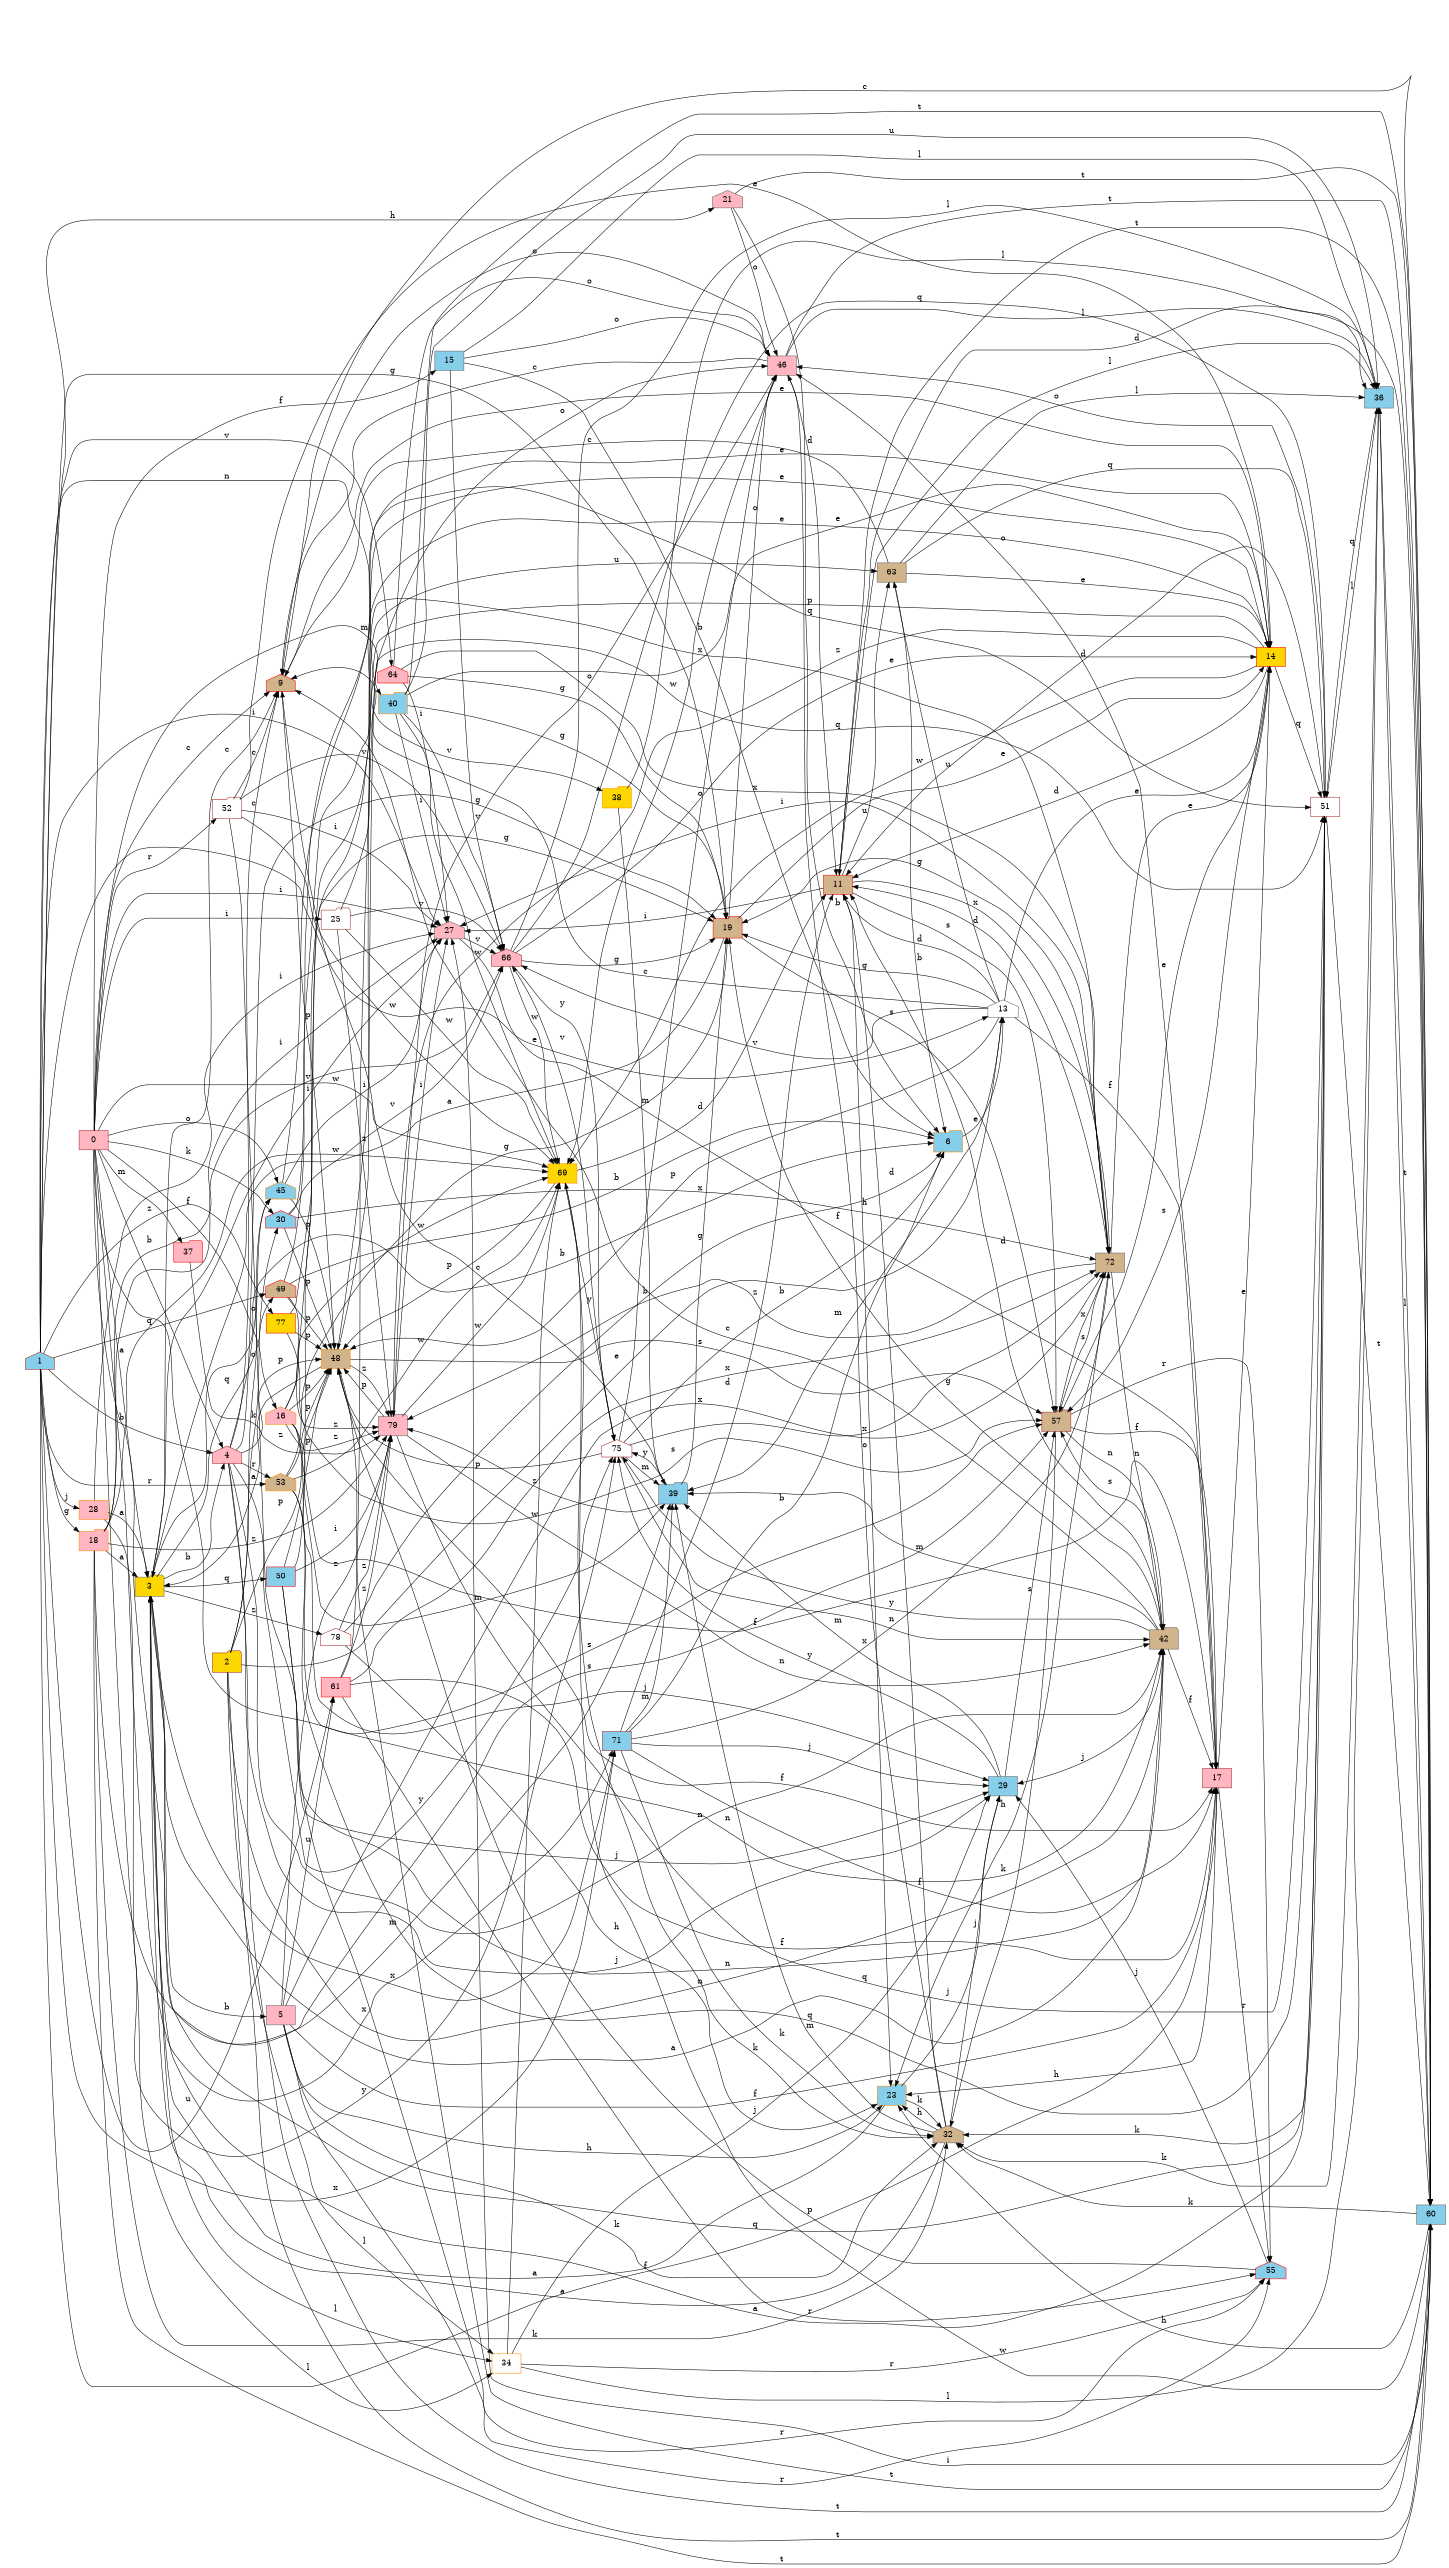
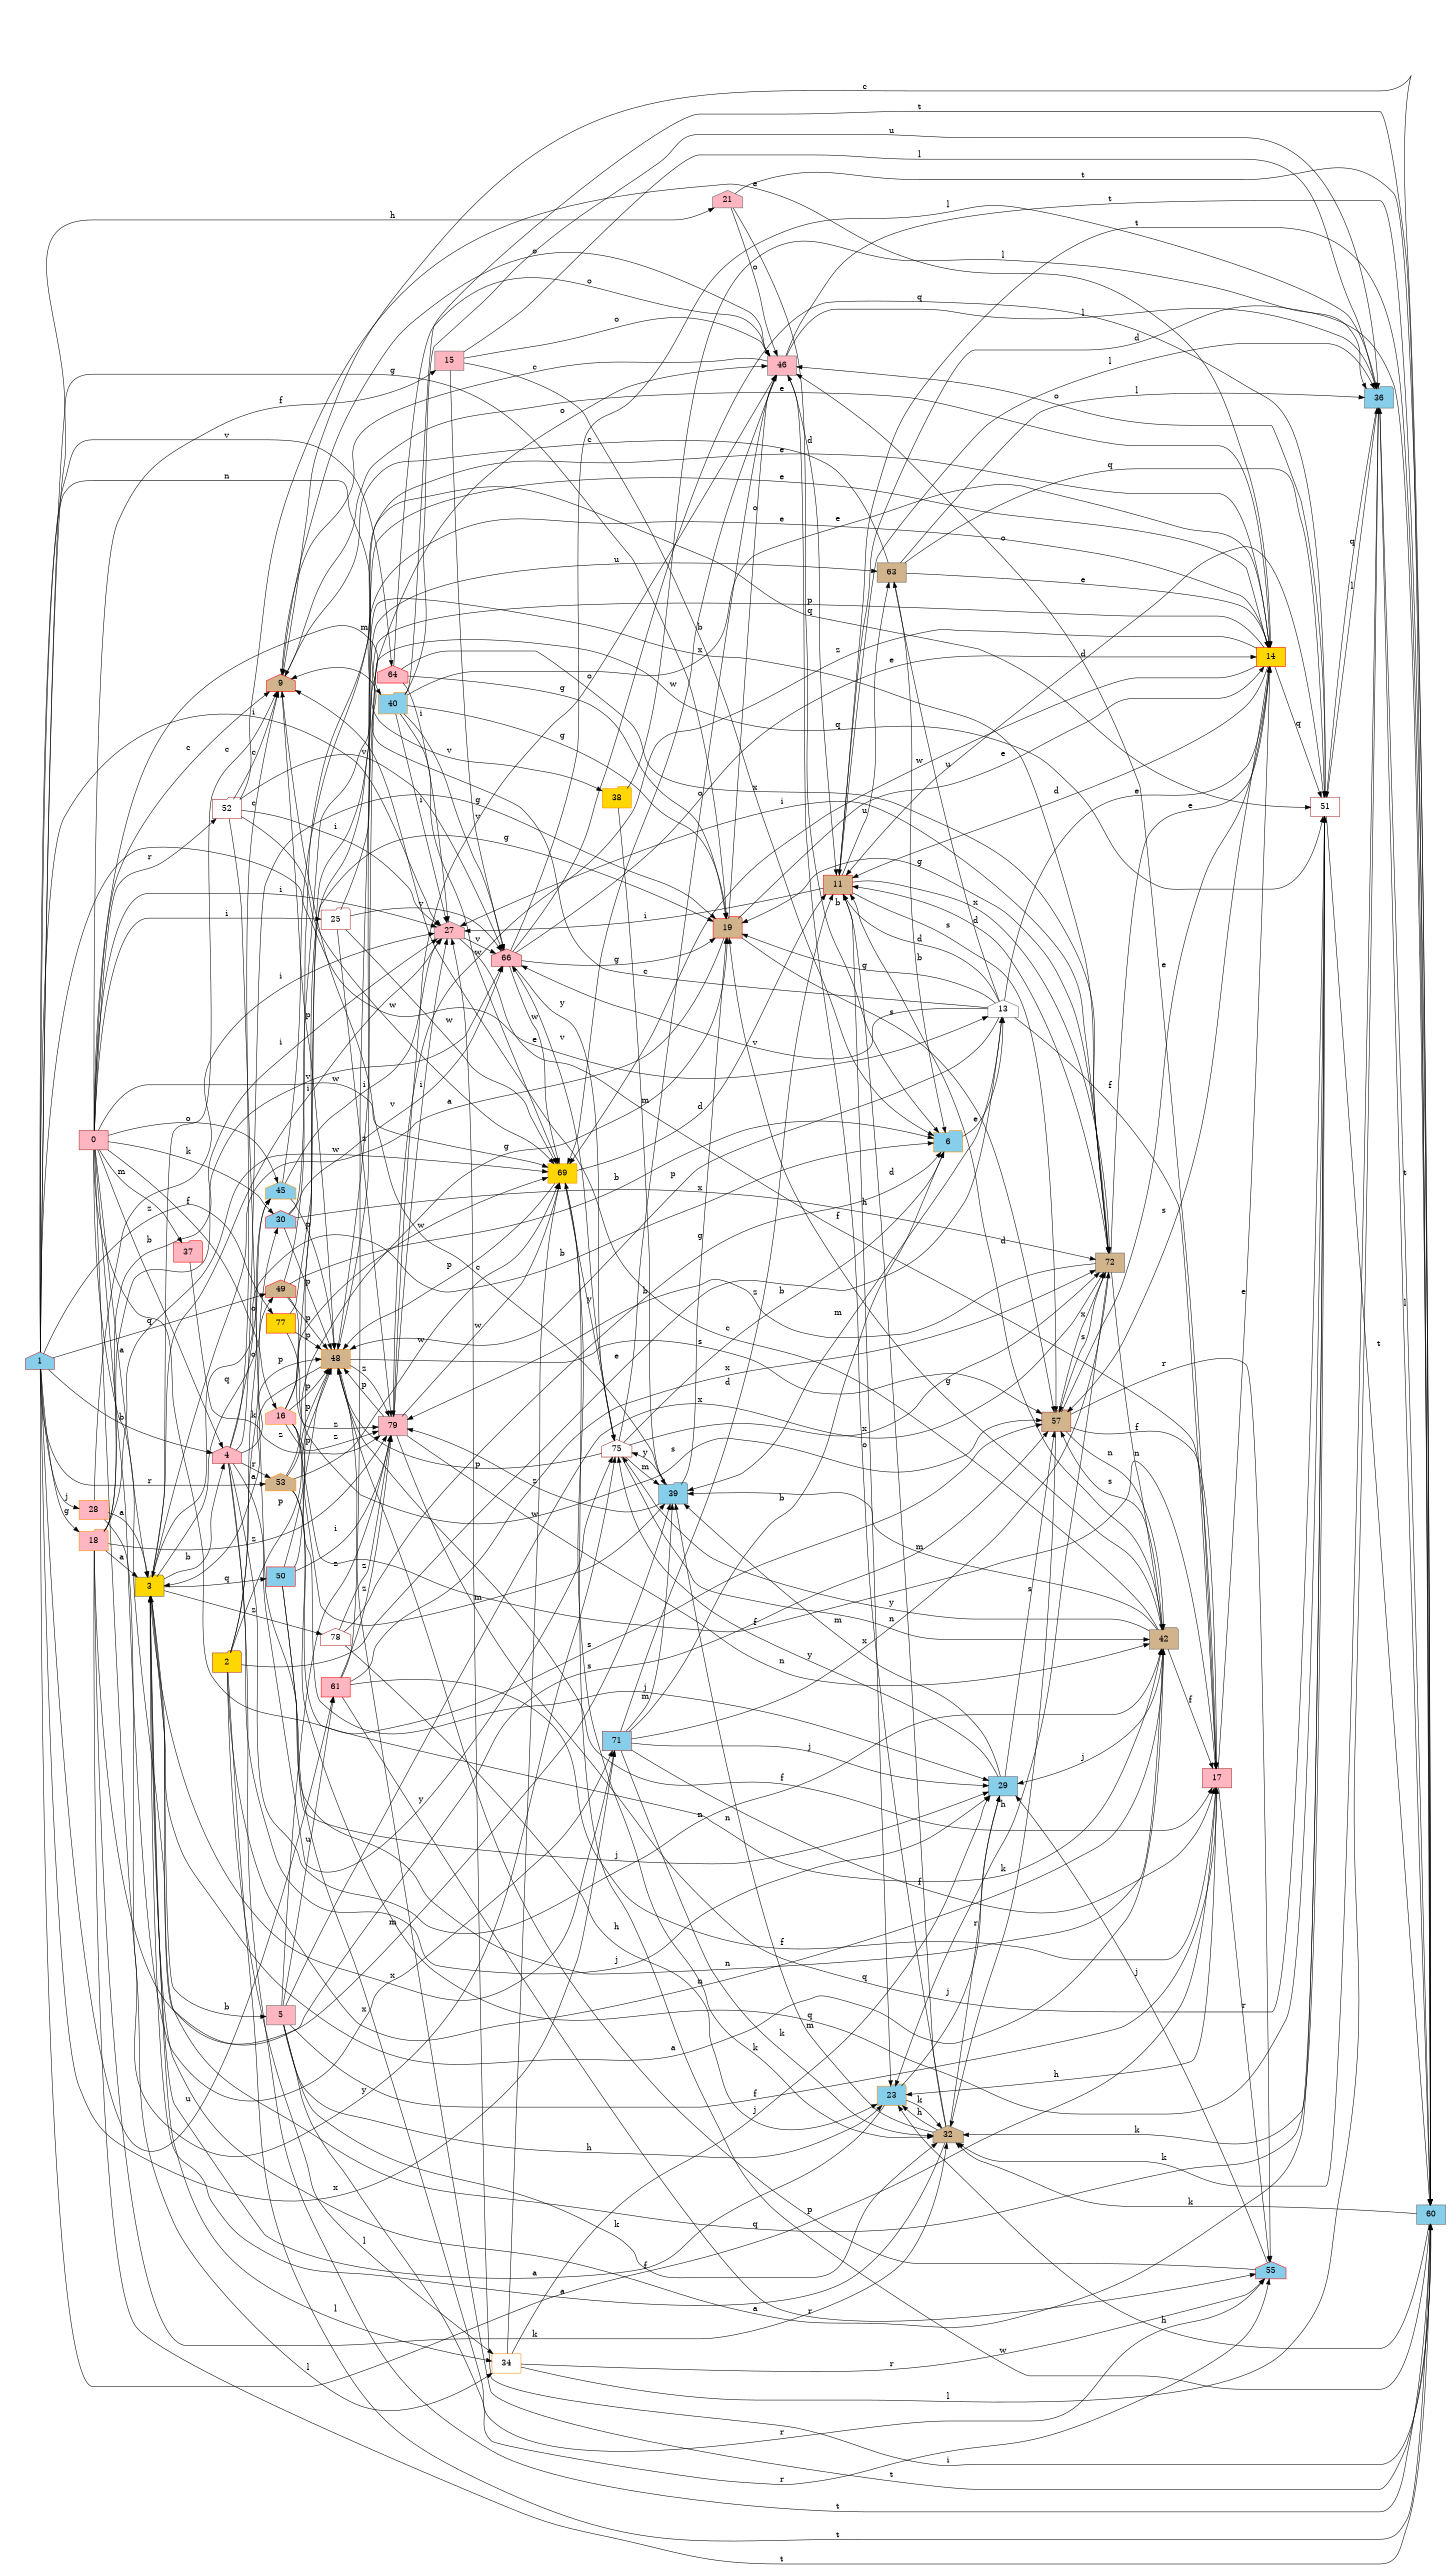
  strict digraph {
    rankdir=LR
    node [color=gray40 fillcolor=lightpink shape=box style=filled]
    0 [color=brown]
    3 [fillcolor=gold shape=folder]
    4 [color=brown shape=house]
    9 [color=red fillcolor=tan shape=house]
-   15 [fillcolor=skyblue]
+   15
    16 [color=darkorange shape=house]
    25 [color=brown fillcolor=white shape=folder]
    27 [shape=house]
    30 [color=red fillcolor=skyblue shape=house]
    34 [color=darkorange fillcolor=white]
    37 [color=red shape=folder]
    38 [color=darkorange fillcolor=gold shape=folder]
    39 [fillcolor=skyblue shape=folder]
    45 [color=darkorange fillcolor=skyblue shape=house]
    52 [color=brown fillcolor=white shape=folder]
    57 [color=brown fillcolor=tan shape=folder]
    69 [color=darkorange fillcolor=gold]
    71 [color=brown fillcolor=skyblue]
    49 [color=red fillcolor=tan shape=house]
    5
    6 [color=darkorange fillcolor=skyblue shape=folder]
    50 [color=red fillcolor=skyblue]
    51 [color=brown fillcolor=white]
    78 [color=brown fillcolor=white shape=house]
    19 [color=red fillcolor=tan shape=folder]
    53 [color=darkorange fillcolor=tan shape=house]
    75 [color=brown fillcolor=white shape=house]
    42 [fillcolor=tan shape=folder]
    48 [color=darkorange fillcolor=tan]
    60 [fillcolor=skyblue]
    29 [fillcolor=skyblue]
    14 [color=red fillcolor=gold]
    46
    36 [fillcolor=skyblue shape=folder]
    66 [color=brown shape=house]
    17 [color=brown]
    79 [shape=folder]
    63 [fillcolor=tan]
    72 [fillcolor=tan]
    55 [color=red fillcolor=skyblue shape=house]
    32 [fillcolor=tan shape=house]
    11 [color=red fillcolor=tan]
    1 [color=brown fillcolor=skyblue shape=house]
    13 [fillcolor=white shape=house]
    18 [color=darkorange shape=folder]
    21 [shape=house]
    28 [color=darkorange]
    40 [color=darkorange fillcolor=skyblue shape=folder]
    61 [color=red]
    64 [color=red shape=house]
    77 [color=red fillcolor=gold]
    23 [color=darkorange fillcolor=skyblue shape=folder]
    2 [color=brown fillcolor=gold shape=folder]
    0 -> 3 [label=a]
    0 -> 4 [label=b]
    0 -> 9 [label=c]
    0 -> 15 [label=f]
    0 -> 16 [label=f]
    0 -> 25 [label=i]
    0 -> 27 [label=i]
    0 -> 30 [label=k]
    0 -> 34 [label=l]
    0 -> 37 [label=m]
    0 -> 38 [label=m]
    0 -> 39 [label=m]
    0 -> 45 [label=o]
    0 -> 52 [label=r]
    0 -> 57 [label=s]
    0 -> 69 [label=w]
    0 -> 71 [label=x]
    3 -> 4 [label=b]
    3 -> 9 [label=c]
    3 -> 27 [label=i]
    3 -> 34 [label=l]
    3 -> 71 [label=x]
    3 -> 49 [label=q]
    3 -> 5 [label=b]
    3 -> 6 [label=b]
    3 -> 50 [label=q]
    3 -> 51 [label=q]
    3 -> 78 [label=z]
    4 -> 9 [label=c]
    4 -> 45 [label=o]
    4 -> 19 [label=g]
    4 -> 53 [label=r]
    4 -> 75 [label=y]
    4 -> 42 [label=n]
    4 -> 48 [label=p]
    4 -> 60 [label=t]
    4 -> 29 [label=j]
    9 -> 48 [label=p]
    9 -> 14 [label=e]
    9 -> 46 [label=o]
    15 -> 6 [label=b]
    15 -> 46 [label=o]
    15 -> 36 [label=l]
    15 -> 66 [label=v]
    16 -> 39 [label=m]
    16 -> 69 [label=w]
    16 -> 19 [label=g]
    16 -> 48 [label=p]
    16 -> 29 [label=j]
    16 -> 17 [label=f]
    16 -> 79 [label=z]
    25 -> 69 [label=w]
    25 -> 66 [label=v]
    25 -> 79 [label=z]
    25 -> 63 [label=u]
    27 -> 66 [label=v]
    27 -> 17 [label=f]
    30 -> 48 [label=p]
    30 -> 14 [label=e]
    30 -> 66 [label=v]
    30 -> 72 [label=x]
    34 -> 69 [label=w]
    34 -> 29 [label=j]
    34 -> 36 [label=l]
    34 -> 55 [label=r]
    37 -> 79 [label=z]
    38 -> 39 [label=m]
    38 -> 36 [label=l]
    39 -> 9 [label=c]
    39 -> 19 [label=g]
    39 -> 75 [label=y]
    39 -> 79 [label=z]
    45 -> 27 [label=i]
    45 -> 51 [label=q]
    45 -> 48 [label=p]
    52 -> 9 [label=c]
    52 -> 27 [label=i]
    52 -> 69 [label=w]
    52 -> 29 [label=j]
    52 -> 14 [label=e]
    52 -> 66 [label=v]
    57 -> 42 [label=n]
    57 -> 14 [label=e]
    57 -> 17 [label=f]
    57 -> 72 [label=x]
    57 -> 55 [label=r]
    57 -> 32 [label=k]
    69 -> 75 [label=y]
    69 -> 48 [label=p]
    69 -> 32 [label=k]
    69 -> 11 [label=d]
    71 -> 39 [label=m]
    71 -> 6 [label=b]
    71 -> 29 [label=j]
    71 -> 17 [label=f]
    71 -> 72 [label=x]
    71 -> 32 [label=k]
    71 -> 11 [label=d]
    49 -> 6 [label=b]
    49 -> 48 [label=p]
    49 -> 14 [label=e]
    49 -> 79 [label=z]
    5 -> 17 [label=f]
    5 -> 79 [label=z]
    5 -> 72 [label=x]
    5 -> 55 [label=r]
    5 -> 32 [label=k]
    5 -> 61 [label=u]
    5 -> 23 [label=h]
    6 -> 13 [label=e]
    50 -> 42 [label=n]
    50 -> 48 [label=p]
    50 -> 14 [label=e]
    50 -> 79 [label=i]
    50 -> 55 [label=r]
    51 -> 3 [label=a]
    51 -> 60 [label=t]
    51 -> 46 [label=o]
    51 -> 36 [label=l]
    51 -> 32 [label=k]
    51 -> 11 [label=d]
    78 -> 6 [label=b]
    78 -> 79 [label=z]
    78 -> 23 [label=h]
    19 -> 3 [label=a]
    19 -> 57 [label=s]
    19 -> 14 [label=e]
    19 -> 46 [label=o]
    53 -> 69 [label=w]
    53 -> 51 [label=q]
    53 -> 19 [label=g]
    53 -> 42 [label=n]
    53 -> 48 [label=p]
    75 -> 39 [label=m]
    75 -> 6 [label=b]
    75 -> 42 [label=n]
    75 -> 48 [label=p]
    75 -> 46 [label=o]
    75 -> 66 [label=v]
    75 -> 72 [label=x]
    42 -> 3 [label=a]
    42 -> 9 [label=c]
    42 -> 39 [label=m]
    42 -> 57 [label=s]
    42 -> 19 [label=g]
    42 -> 75 [label=y]
    42 -> 29 [label=j]
    42 -> 17 [label=f]
    42 -> 11 [label=d]
    48 -> 3 [label=a]
    48 -> 57 [label=s]
    48 -> 51 [label=q]
    48 -> 60 [label=t]
    48 -> 17 [label=f]
    48 -> 79 [label=z]
    60 -> 9 [label=c]
    60 -> 27 [label=i]
    60 -> 69 [label=w]
    60 -> 36 [label=l]
    60 -> 32 [label=k]
    60 -> 11 [label=d]
    60 -> 23 [label=h]
    29 -> 39 [label=m]
    29 -> 57 [label=s]
    29 -> 75 [label=y]
    14 -> 57 [label=s]
    14 -> 69 [label=w]
    14 -> 51 [label=q]
    14 -> 48 [label=p]
    14 -> 79 [label=z]
    14 -> 11 [label=d]
    46 -> 9 [label=c]
    46 -> 69 [label=w]
    46 -> 60 [label=t]
    46 -> 36 [label=l]
    46 -> 11 [label=d]
    36 -> 51 [label=q]
    36 -> 60 [label=t]
    36 -> 32 [label=k]
    66 -> 69 [label=w]
    66 -> 51 [label=q]
    66 -> 19 [label=g]
    66 -> 75 [label=y]
    66 -> 14 [label=e]
    66 -> 36 [label=l]
    17 -> 14 [label=e]
    17 -> 46 [label=o]
    17 -> 55 [label=r]
    17 -> 23 [label=h]
    79 -> 27 [label=i]
    79 -> 69 [label=w]
    79 -> 51 [label=q]
    79 -> 42 [label=n]
    79 -> 48 [label=p]
    79 -> 46 [label=o]
    63 -> 9 [label=c]
    63 -> 6 [label=b]
    63 -> 51 [label=q]
    63 -> 14 [label=e]
    63 -> 36 [label=l]
    72 -> 27 [label=i]
    72 -> 57 [label=s]
    72 -> 19 [label=g]
    72 -> 42 [label=n]
    72 -> 14 [label=e]
    72 -> 79 [label=z]
    72 -> 11 [label=d]
    72 -> 23 [label=h]
    55 -> 48 [label=p]
    55 -> 29 [label=j]
    32 -> 3 [label=a]
    32 -> 39 [label=m]
-   32 -> 29 [label=j]
+   32 -> 29 [label=r]
    32 -> 46 [label=o]
    32 -> 11 [label=d]
    32 -> 23 [label=h]
    11 -> 27 [label=i]
    11 -> 57 [label=s]
    11 -> 60 [label=t]
    11 -> 36 [label=l]
    11 -> 63 [label=u]
    11 -> 72 [label=x]
    11 -> 23 [label=h]
    1 -> 4 [label=b]
    1 -> 27 [label=i]
    1 -> 71 [label=x]
    1 -> 49 [label=q]
    1 -> 19 [label=g]
    1 -> 53 [label=r]
    1 -> 17 [label=f]
    1 -> 13 [label=e]
    1 -> 18 [label=g]
    1 -> 21 [label=h]
    1 -> 28 [label=j]
    1 -> 40 [label=n]
    1 -> 61 [label=u]
    1 -> 64 [label=v]
    1 -> 77 [label=z]
    13 -> 9 [label=c]
    13 -> 39 [label=m]
    13 -> 19 [label=g]
    13 -> 48 [label=p]
    13 -> 14 [label=e]
    13 -> 66 [label=v]
    13 -> 17 [label=f]
    13 -> 63 [label=u]
    13 -> 11 [label=d]
    18 -> 3 [label=a]
    18 -> 27 [label=i]
    18 -> 57 [label=s]
    18 -> 69 [label=w]
    18 -> 60 [label=t]
    18 -> 66 [label=v]
    18 -> 79 [label=z]
    18 -> 32 [label=k]
    21 -> 6 [label=b]
    21 -> 60 [label=t]
    21 -> 46 [label=o]
    28 -> 3 [label=a]
    28 -> 27 [label=i]
    28 -> 75 [label=y]
    40 -> 27 [label=i]
    40 -> 69 [label=w]
    40 -> 19 [label=g]
    40 -> 60 [label=t]
    40 -> 14 [label=e]
    40 -> 36 [label=u]
    40 -> 66 [label=v]
    61 -> 46 [label=o]
    61 -> 17 [label=f]
    61 -> 79 [label=z]
    61 -> 72 [label=x]
    61 -> 55 [label=r]
    64 -> 27 [label=i]
    64 -> 19 [label=g]
    64 -> 46 [label=o]
    64 -> 72 [label=x]
    77 -> 57 [label=s]
    77 -> 48 [label=p]
    77 -> 72 [label=x]
    23 -> 3 [label=a]
    23 -> 29 [label=j]
    23 -> 32 [label=k]
    2 -> 30 [label=k]
    2 -> 34 [label=l]
    2 -> 45 [label=o]
    2 -> 42 [label=n]
    2 -> 48 [label=p]
    2 -> 60 [label=t]
    2 -> 13 [label=e]
  }
